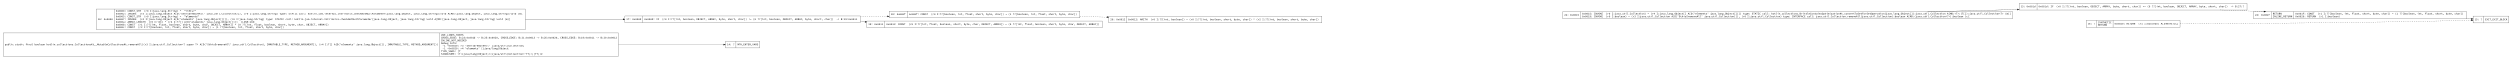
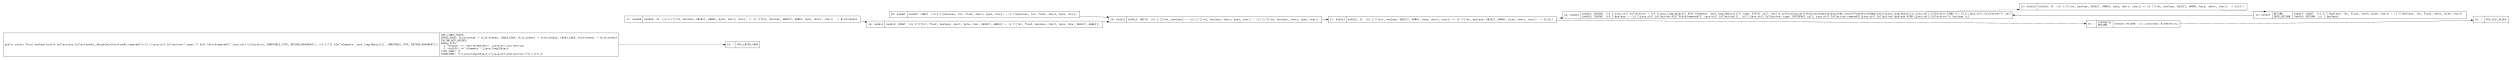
  digraph {
    fontname="Source Code Pro"
    rankdir=LR
    node [fontname="Source Code Pro" shape=record]
    edge [fontname="Source Code Pro"]
    n1 [label="{14\:\ ?|MTH_ENTER_VARS\l}"]
-   n2 [label="{16\:\ 0x0000|0x0000: CONST_STR  (r0 I:java.lang.String) =  \"\<this\>\" \l0x0002: INVOKE  (r3 I:java.lang.Object A[D('$this$removeAll' java.util.Collection)]), (r0 I:java.lang.String) type: STATIC call: kotlin.jvm.internal.Intrinsics.checkNotNullParameter(java.lang.Object, java.lang.String):void A[MD:(java.lang.Object, java.lang.String):void (m)]\l0x0005: CONST_STR  (r0 I:java.lang.String) =  \"elements\" \l0x0007: INVOKE  (r4 I:java.lang.Object A[D('elements' java.lang.Object[])]), (r0 I:java.lang.String) type: STATIC call: kotlin.jvm.internal.Intrinsics.checkNotNullParameter(java.lang.Object, java.lang.String):void A[MD:(java.lang.Object, java.lang.String):void (m)]\l0x000a: ARRAY_LENGTH  (r0 I:int) = (r4 I:??[] A[D('elements' java.lang.Object[])])  (LINE:163)\l0x000b: CONST  (r1 I:??[int, float, boolean, short, byte, char, OBJECT, ARRAY]) = (0 ??[int, float, boolean, short, byte, char, OBJECT, ARRAY]) \l0x000c: CONST  (r2 I:??[boolean, int, float, short, byte, char]) = (1 ??[boolean, int, float, short, byte, char]) \l}"]
    n3 [label="{17\:\ 0x000d|0x000d: IF  (r0 I:??[int, boolean, OBJECT, ARRAY, byte, short, char]) != (0 ??[int, boolean, OBJECT, ARRAY, byte, short, char])  \-\> B:19:0x0011 \l}"]
    n4 [label="{18\:\ 0x000f|0x000f: CONST  (r0 I:??[boolean, int, float, short, byte, char]) = (1 ??[boolean, int, float, short, byte, char]) \l}"]
    n5 [label="{19\:\ 0x0011|0x0011: CONST  (r0 I:??[int, float, boolean, short, byte, char, OBJECT, ARRAY]) = (0 ??[int, float, boolean, short, byte, char, OBJECT, ARRAY]) \l}"]
    n6 [label="{20\:\ 0x0012|0x0012: ARITH  (r0 I:??[int, boolean]) = (r0 I:??[int, boolean, short, byte, char]) ^ (r2 I:??[int, boolean, short, byte, char]) \l}"]
+   n7 [label="{21\:\ 0x0013|0x0013: IF  (r0 I:??[int, boolean, OBJECT, ARRAY, byte, short, char]) == (0 ??[int, boolean, OBJECT, ARRAY, byte, short, char])  \-\> B:26:? \l}"]
    n8 [label="{22\:\ 0x0015|0x0015: INVOKE  (r0 I:java.util.Collection) = (r4 I:java.lang.Object[] A[D('elements' java.lang.Object[])]) type: STATIC call: kotlin.collections.BrittleContainsOptimizationKt.convertToSetForSetOperation(java.lang.Object[]):java.util.Collection A[MD:\<T\>:(T[]):java.util.Collection\<T\> (m)]\l0x0019: INVOKE  (r0 I:boolean) = (r3 I:java.util.Collection A[D('$this$removeAll' java.util.Collection)]), (r0 I:java.util.Collection) type: INTERFACE call: java.util.Collection.removeAll(java.util.Collection):boolean A[MD:(java.util.Collection\<?\>):boolean (c)]\l}"]
    n9 [label="{26\:\ ?|SYNTHETIC\lRETURN\l|0x0020: RETURN  (r1 I:boolean) A[SYNTHETIC]\l}"]
    n10 [label="{23\:\ 0x001d|0x001d: IF  (r0 I:??[int, boolean, OBJECT, ARRAY, byte, short, char]) == (0 ??[int, boolean, OBJECT, ARRAY, byte, short, char])  \-\> B:27:? \l}"]
-   n11 [label="{15\:\ ?|EXIT_EXIT_BLOCK\l}"]
-   n12 [label="{24\:\ 0x001f|RETURN\lINLINE_RETURN\l|0x001f: CONST  (r1 I:??[boolean, int, float, short, byte, char]) = (1 ??[boolean, int, float, short, byte, char]) \l0x0020: RETURN  (r1 I:boolean) \l}"]
+   n11 [label="{15\:\ ?|MTH_EXIT_BLOCK\l}"]
+   n12 [label="{24\:\ 0x001f|RETURN\lORIG_RETURN\l|0x001f: CONST  (r1 I:??[boolean, int, float, short, byte, char]) = (1 ??[boolean, int, float, short, byte, char]) \l0x0020: RETURN  (r1 I:boolean) \l}"]
    n13 [label="{public static final boolean kotlin.collections.CollectionsKt__MutableCollectionsKt.removeAll((r3 I:java.util.Collection\<? super T\> A[D('$this$removeAll' java.util.Collection), IMMUTABLE_TYPE, METHOD_ARGUMENT]), (r4 I:T[] A[D('elements' java.lang.Object[]), IMMUTABLE_TYPE, METHOD_ARGUMENT]))  | USE_LINES_HINTS\lCROSS_EDGE: B:23:0x001d \-\> B:25:0x0020, CROSS_EDGE: B:21:0x0013 \-\> B:25:0x0020, CROSS_EDGE: B:19:0x0011 \-\> B:20:0x0012\lINLINE_NOT_NEEDED\lDebug Info:\l  \-1 \-0x0020: r3 '$this$removeAll' Ljava\/util\/Collection;\l  \-1 \-0x0020: r4 'elements' [Ljava\/lang\/Object;\lTYPE_VARS: [T]\lSIGNATURE: \<T:Ljava\/lang\/Object;\>(Ljava\/util\/Collection\<\-TT;\>;[TT;)Z\l}"]
-   n2 -> n3
-   n3 -> n4 [style=dashed]
    n3 -> n5
-   n4 -> n6 [style=dashed]
-   n8 -> n10
-   n9 -> n11 [style=dashed]
+   n4 -> n6
+   n5 -> n6
+   n6 -> n7
+   n7 -> n8 [style=dashed]
+   n7 -> n9
+   n8 -> n10 [style=dashed]
+   n9 -> n11
    n10 -> n12 [style=dashed]
-   n12 -> n11
+   n12 -> n8
    n13 -> n1
  }
